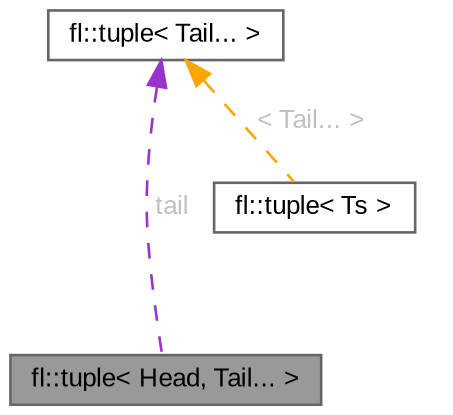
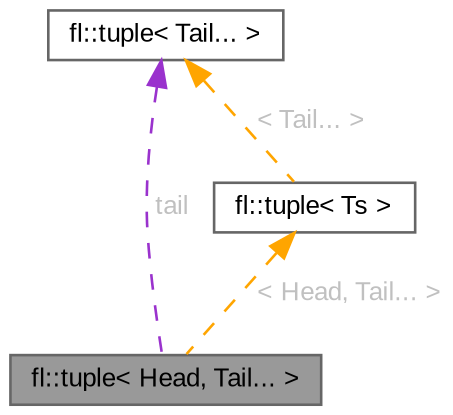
  digraph {
    fontname="Liberation Sans"
    node [color=gray40 fillcolor=white fontname="Liberation Sans" fontsize=10 shape=box style=filled]
    edge [color=orange dir=back fontcolor=grey fontname="Liberation Sans" fontsize=10 labelfontname=Helvetica labelfontsize=10 style=dashed]
    n1 [fillcolor=grey60 fontcolor=black height=0.2 label="fl::tuple\< Head, Tail... \>" width=0.4]
    n2 [height=0.2 label="fl::tuple\< Tail... \>" width=0.4]
    n3 [height=0.2 label="fl::tuple\< Ts \>" width=0.4]
    n2 -> n1 [color=darkorchid3 label=" tail"]
    n2 -> n3 [label=" \< Tail... \>"]
+   n3 -> n1 [label=" \< Head, Tail... \>"]
  }
